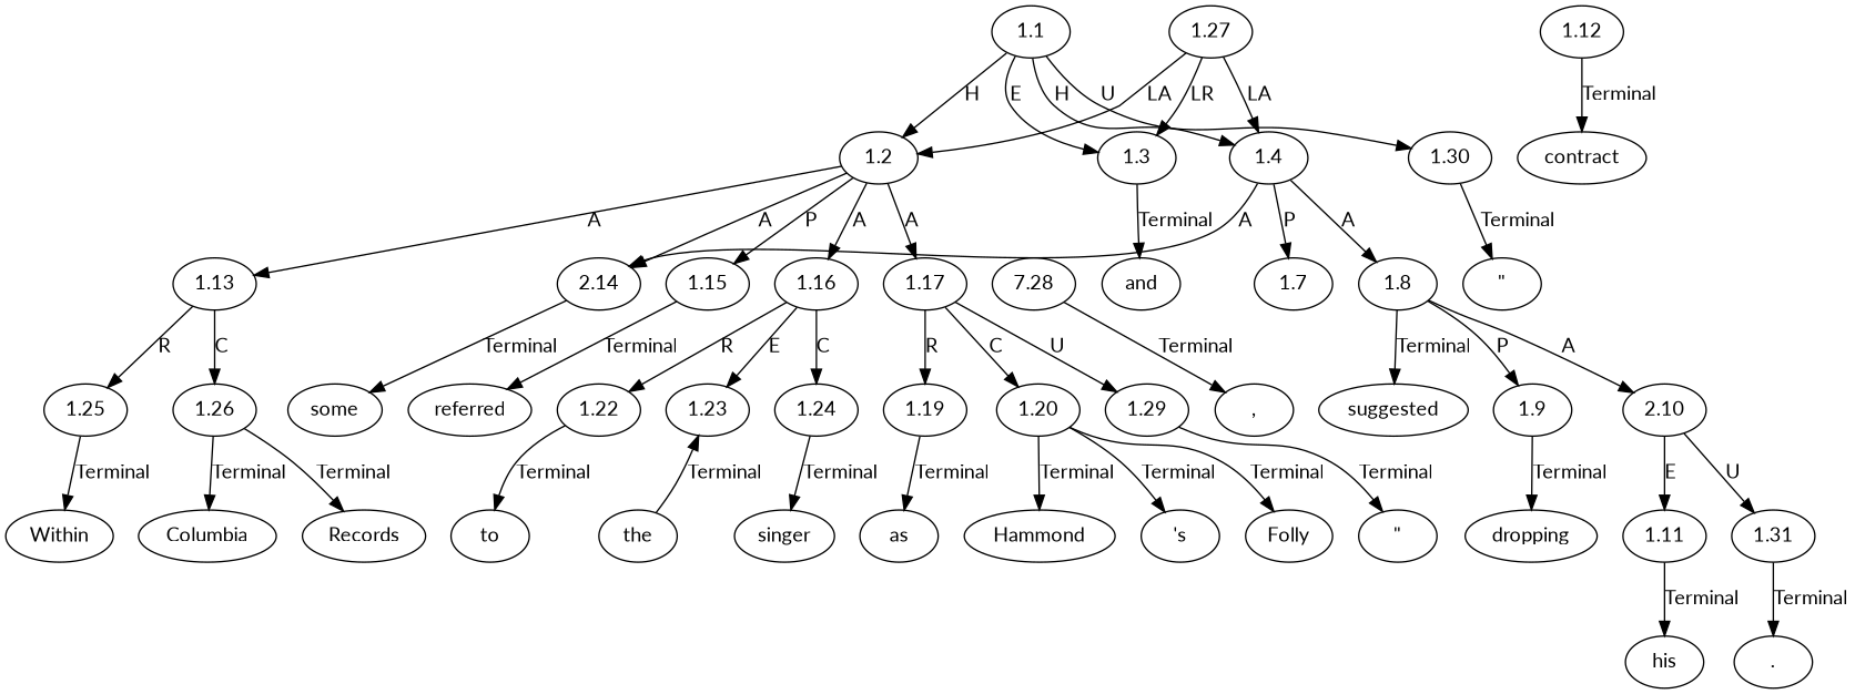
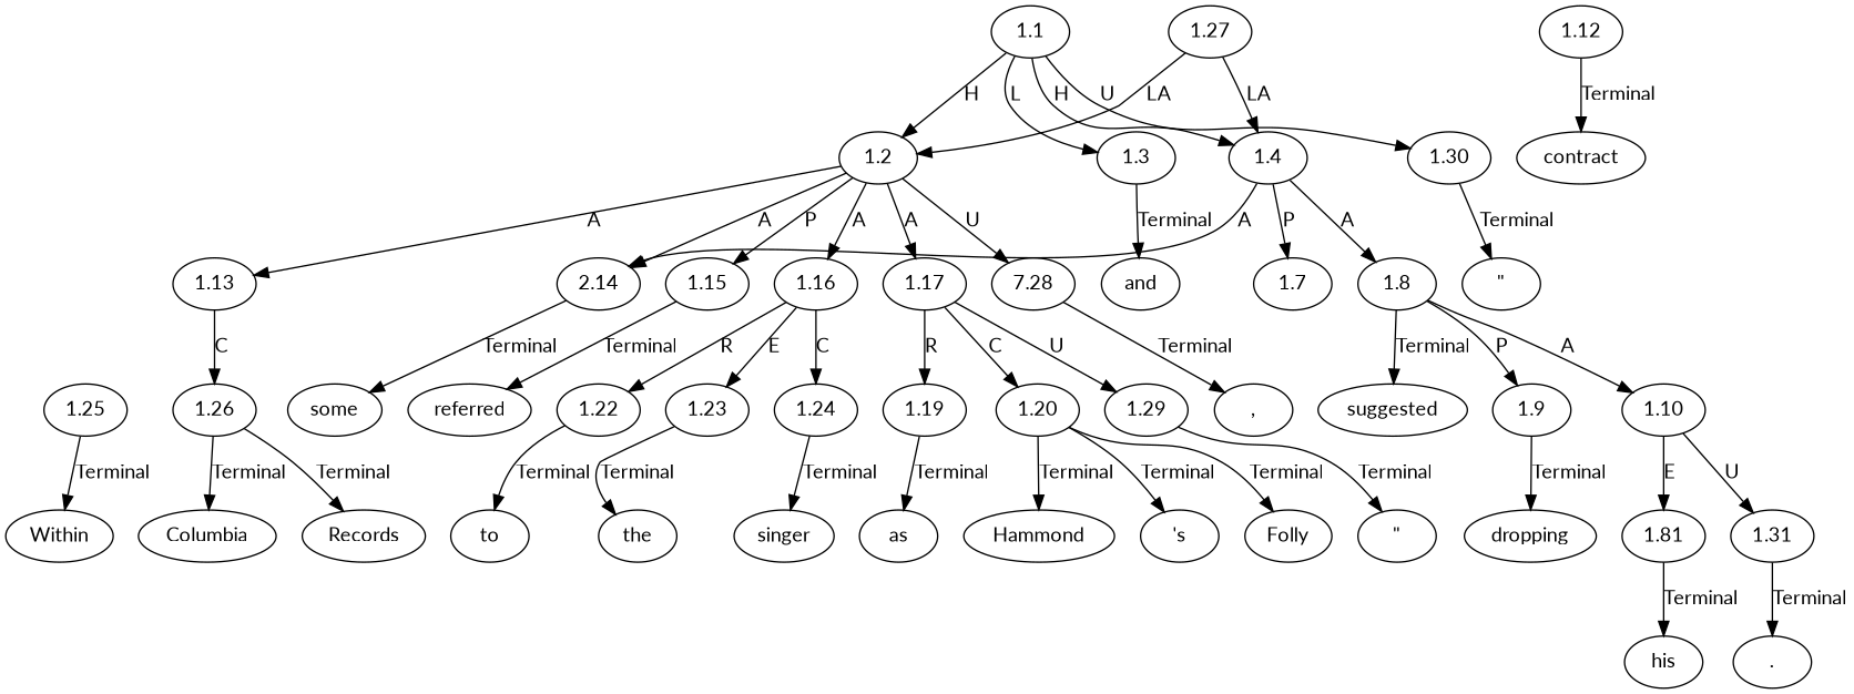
  digraph {
    fontname=Lato
    node [fontname=Lato ordering=out]
    edge [fontname=Lato ordering=out]
    n1 [label=Within]
    n2 [label=as]
    n3 [label="\""]
    n4 [label=Hammond]
    n5 [label="'s"]
    n6 [label=Folly]
    n7 [label="\""]
    n8 [label=and]
    n9 [label=suggested]
    n10 [label=dropping]
    n11 [label=his]
    n12 [label=Columbia]
    n13 [label=contract]
    n14 [label="."]
    n15 [label=Records]
    n16 [label=","]
    n17 [label=some]
    n18 [label=referred]
    n19 [label=to]
    n20 [label=the]
    n21 [label=singer]
    n22 [label=1.1]
    n23 [label=1.2]
    n24 [label=1.3]
    n25 [label=1.4]
    n26 [label=1.30]
    n27 [label=1.13]
    n28 [label=2.14]
    n29 [label=1.15]
    n30 [label=1.16]
    n31 [label=1.17]
    n32 [label=7.28]
    n33 [label=1.7]
    n34 [label=1.8]
    n35 [label=1.25]
    n36 [label=1.26]
    n37 [label=1.22]
    n38 [label=1.23]
    n39 [label=1.24]
    n40 [label=1.19]
    n41 [label=1.20]
    n42 [label=1.29]
    n43 [label=1.9]
-   n44 [label=2.10]
-   n45 [label=1.11]
+   n44 [label=1.10]
+   n45 [label=1.81]
    n46 [label=1.31]
    n47 [label=1.12]
    n48 [label=1.27]
    n22 -> n23 [label=H]
-   n22 -> n24 [label=E]
+   n22 -> n24 [label=L]
    n22 -> n25 [label=H]
    n22 -> n26 [label=U]
    n23 -> n27 [label=A]
    n23 -> n28 [label=A]
    n23 -> n29 [label=P]
    n23 -> n30 [label=A]
    n23 -> n31 [label=A]
+   n23 -> n32 [label=U]
    n24 -> n8 [label=Terminal]
    n25 -> n28 [label=A]
    n25 -> n33 [label=P]
    n25 -> n34 [label=A]
    n26 -> n7 [label=Terminal]
-   n27 -> n35 [label=R]
    n27 -> n36 [label=C]
    n28 -> n17 [label=Terminal]
    n29 -> n18 [label=Terminal]
    n30 -> n37 [label=R]
    n30 -> n38 [label=E]
    n30 -> n39 [label=C]
    n31 -> n40 [label=R]
    n31 -> n41 [label=C]
    n31 -> n42 [label=U]
    n32 -> n16 [label=Terminal]
    n34 -> n9 [label=Terminal]
    n34 -> n43 [label=P]
    n34 -> n44 [label=A]
    n35 -> n1 [label=Terminal]
    n36 -> n12 [label=Terminal]
    n36 -> n15 [label=Terminal]
    n37 -> n19 [label=Terminal]
-   n20 -> n38 [label=Terminal]
+   n38 -> n20 [label=Terminal]
    n39 -> n21 [label=Terminal]
    n40 -> n2 [label=Terminal]
    n41 -> n4 [label=Terminal]
    n41 -> n5 [label=Terminal]
    n41 -> n6 [label=Terminal]
    n42 -> n3 [label=Terminal]
    n43 -> n10 [label=Terminal]
    n44 -> n45 [label=E]
    n44 -> n46 [label=U]
    n45 -> n11 [label=Terminal]
    n46 -> n14 [label=Terminal]
    n47 -> n13 [label=Terminal]
    n48 -> n23 [label=LA]
-   n48 -> n24 [label=LR]
    n48 -> n25 [label=LA]
  }
